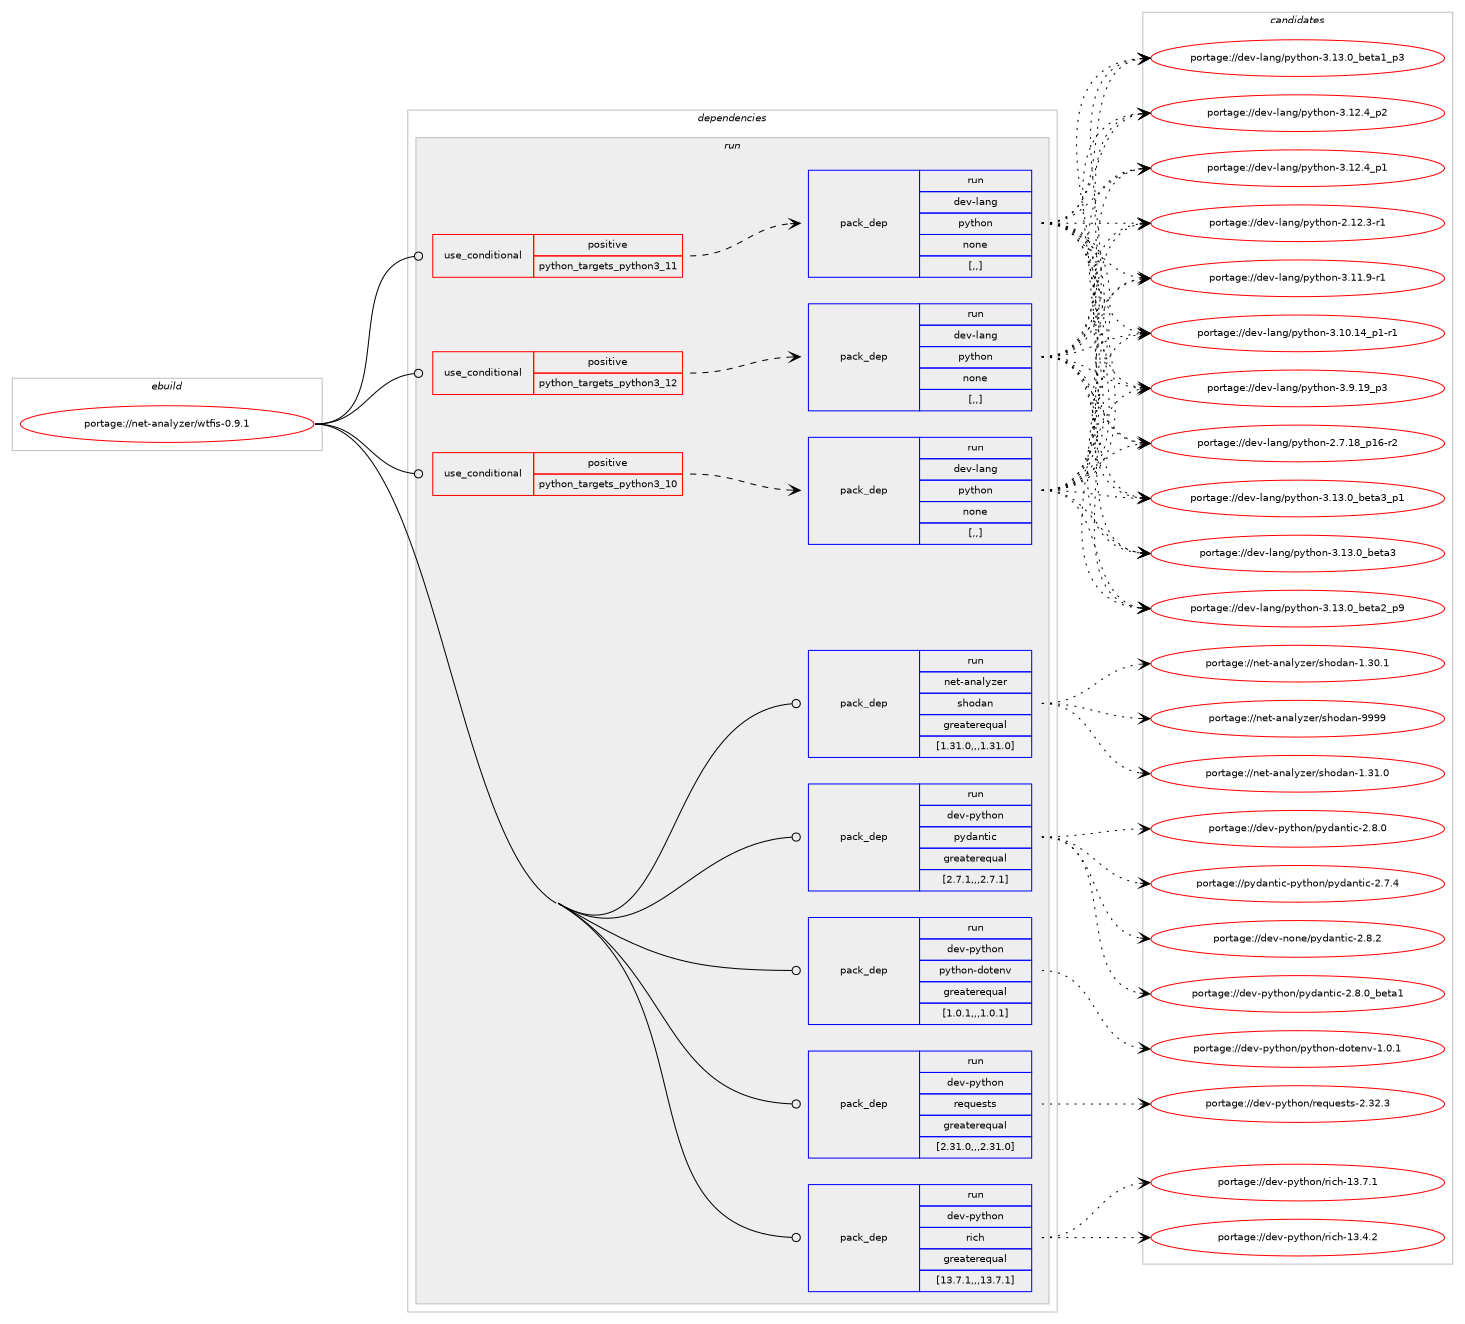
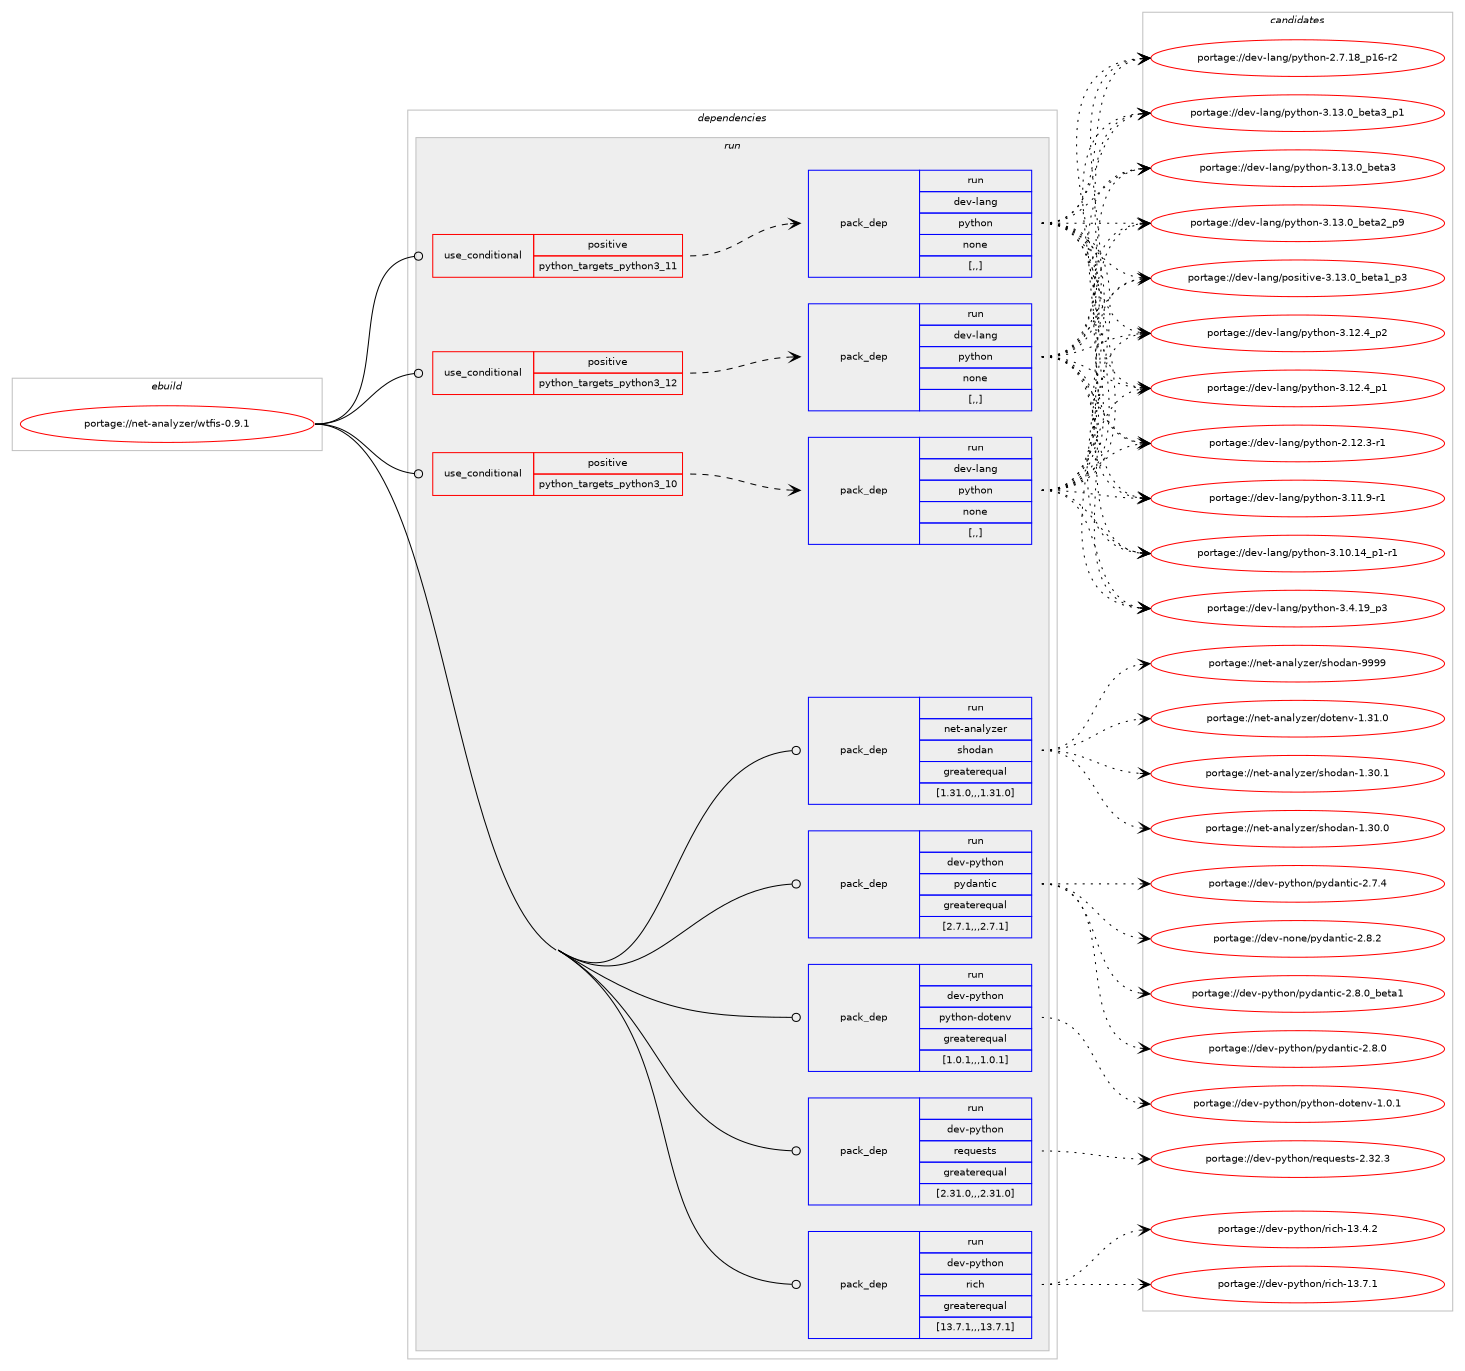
  digraph {
    compound=true
    concentrate=true
    fontname=Helvetica
    fontsize=10
    newrank=true
    rankdir=LR
    ranksep=1.5
    node [color=red fontname=Helvetica fontsize=10]
    edge [arrowhead=vee headport=w style=dotted tailport=e weight=100]
    n1 [label="portage://net-analyzer/wtfis-0.9.1" width=4]
    n2 [color=blue label=<<TABLE BORDER="0" CELLBORDER="1" CELLSPACING="0" CELLPADDING="4" WIDTH="220"><TR><TD ROWSPAN="6" CELLPADDING="30">pack_dep</TD></TR><TR><TD WIDTH="110">run</TD></TR><TR><TD>dev-lang</TD></TR><TR><TD>python</TD></TR><TR><TD>none</TD></TR><TR><TD>[,,]</TD></TR></TABLE>> shape=none]
    n3 [label=<<TABLE BORDER="0" CELLBORDER="1" CELLSPACING="0" CELLPADDING="4"><TR><TD ROWSPAN="3" CELLPADDING="10">use_conditional</TD></TR><TR><TD>positive</TD></TR><TR><TD>python_targets_python3_10</TD></TR></TABLE>> shape=none]
    n4 [color=blue label=<<TABLE BORDER="0" CELLBORDER="1" CELLSPACING="0" CELLPADDING="4" WIDTH="220"><TR><TD ROWSPAN="6" CELLPADDING="30">pack_dep</TD></TR><TR><TD WIDTH="110">run</TD></TR><TR><TD>dev-lang</TD></TR><TR><TD>python</TD></TR><TR><TD>none</TD></TR><TR><TD>[,,]</TD></TR></TABLE>> shape=none]
    n5 [label=<<TABLE BORDER="0" CELLBORDER="1" CELLSPACING="0" CELLPADDING="4"><TR><TD ROWSPAN="3" CELLPADDING="10">use_conditional</TD></TR><TR><TD>positive</TD></TR><TR><TD>python_targets_python3_11</TD></TR></TABLE>> shape=none]
    n6 [color=blue label=<<TABLE BORDER="0" CELLBORDER="1" CELLSPACING="0" CELLPADDING="4" WIDTH="220"><TR><TD ROWSPAN="6" CELLPADDING="30">pack_dep</TD></TR><TR><TD WIDTH="110">run</TD></TR><TR><TD>dev-lang</TD></TR><TR><TD>python</TD></TR><TR><TD>none</TD></TR><TR><TD>[,,]</TD></TR></TABLE>> shape=none]
    n7 [label=<<TABLE BORDER="0" CELLBORDER="1" CELLSPACING="0" CELLPADDING="4"><TR><TD ROWSPAN="3" CELLPADDING="10">use_conditional</TD></TR><TR><TD>positive</TD></TR><TR><TD>python_targets_python3_12</TD></TR></TABLE>> shape=none]
    n8 [color=blue label=<<TABLE BORDER="0" CELLBORDER="1" CELLSPACING="0" CELLPADDING="4" WIDTH="220"><TR><TD ROWSPAN="6" CELLPADDING="30">pack_dep</TD></TR><TR><TD WIDTH="110">run</TD></TR><TR><TD>dev-python</TD></TR><TR><TD>pydantic</TD></TR><TR><TD>greaterequal</TD></TR><TR><TD>[2.7.1,,,2.7.1]</TD></TR></TABLE>> shape=none]
    n9 [color=blue label=<<TABLE BORDER="0" CELLBORDER="1" CELLSPACING="0" CELLPADDING="4" WIDTH="220"><TR><TD ROWSPAN="6" CELLPADDING="30">pack_dep</TD></TR><TR><TD WIDTH="110">run</TD></TR><TR><TD>dev-python</TD></TR><TR><TD>python-dotenv</TD></TR><TR><TD>greaterequal</TD></TR><TR><TD>[1.0.1,,,1.0.1]</TD></TR></TABLE>> shape=none]
    n10 [color=blue label=<<TABLE BORDER="0" CELLBORDER="1" CELLSPACING="0" CELLPADDING="4" WIDTH="220"><TR><TD ROWSPAN="6" CELLPADDING="30">pack_dep</TD></TR><TR><TD WIDTH="110">run</TD></TR><TR><TD>dev-python</TD></TR><TR><TD>requests</TD></TR><TR><TD>greaterequal</TD></TR><TR><TD>[2.31.0,,,2.31.0]</TD></TR></TABLE>> shape=none]
    n11 [color=blue label=<<TABLE BORDER="0" CELLBORDER="1" CELLSPACING="0" CELLPADDING="4" WIDTH="220"><TR><TD ROWSPAN="6" CELLPADDING="30">pack_dep</TD></TR><TR><TD WIDTH="110">run</TD></TR><TR><TD>dev-python</TD></TR><TR><TD>rich</TD></TR><TR><TD>greaterequal</TD></TR><TR><TD>[13.7.1,,,13.7.1]</TD></TR></TABLE>> shape=none]
    n12 [color=blue label=<<TABLE BORDER="0" CELLBORDER="1" CELLSPACING="0" CELLPADDING="4" WIDTH="220"><TR><TD ROWSPAN="6" CELLPADDING="30">pack_dep</TD></TR><TR><TD WIDTH="110">run</TD></TR><TR><TD>net-analyzer</TD></TR><TR><TD>shodan</TD></TR><TR><TD>greaterequal</TD></TR><TR><TD>[1.31.0,,,1.31.0]</TD></TR></TABLE>> shape=none]
    n13 [label="portage://dev-lang/python-3.13.0_beta3_p1" width=4]
    n14 [label="portage://dev-lang/python-3.13.0_beta3" width=4]
    n15 [label="portage://dev-lang/python-3.13.0_beta2_p9" width=4]
-   n16 [label="portage://dev-lang/python-3.13.0_beta1_p3" width=4]
+   n16 [label="portage://dev-lang/positive-3.13.0_beta1_p3" width=4]
    n17 [label="portage://dev-lang/python-3.12.4_p2" width=4]
    n18 [label="portage://dev-lang/python-3.12.4_p1" width=4]
    n19 [label="portage://dev-lang/python-2.12.3-r1" width=4]
    n20 [label="portage://dev-lang/python-3.11.9-r1" width=4]
    n21 [label="portage://dev-lang/python-3.10.14_p1-r1" width=4]
-   n22 [label="portage://dev-lang/python-3.9.19_p3" width=4]
+   n22 [label="portage://dev-lang/python-3.4.19_p3" width=4]
    n23 [label="portage://dev-lang/python-2.7.18_p16-r2" width=4]
    n24 [label="portage://dev-none/pydantic-2.8.2" width=4]
    n25 [label="portage://dev-python/pydantic-2.8.0_beta1" width=4]
    n26 [label="portage://dev-python/pydantic-2.8.0" width=4]
-   n27 [label="portage://pydantic-python/pydantic-2.7.4" width=4]
+   n27 [label="portage://dev-python/pydantic-2.7.4" width=4]
    n28 [label="portage://dev-python/python-dotenv-1.0.1" width=4]
    n29 [label="portage://dev-python/requests-2.32.3" width=4]
    n30 [label="portage://dev-python/rich-13.7.1" width=4]
    n31 [label="portage://dev-python/rich-13.4.2" width=4]
    n32 [label="portage://net-analyzer/shodan-9999" width=4]
-   n33 [label="portage://net-analyzer/shodan-1.31.0" width=4]
+   n33 [label="portage://net-analyzer/dotenv-1.31.0" width=4]
    n34 [label="portage://net-analyzer/shodan-1.30.1" width=4]
+   n35 [label="portage://net-analyzer/shodan-1.30.0" width=4]
    subgraph cluster_1 {
      color=gray
      label=<<i>ebuild</i>>
      rank=same
      n1
    }
    subgraph cluster_2 {
      color=gray
      label=<<i>dependencies</i>>
      subgraph cluster_3 {
        color=gray
        fillcolor="#eeeeee"
        label=<<i>compile</i>>
        style=filled
      }
      subgraph cluster_4 {
        color=gray
        fillcolor="#eeeeee"
        label=<<i>compile and run</i>>
        style=filled
      }
      subgraph cluster_5 {
        color=gray
        fillcolor="#eeeeee"
        label=<<i>run</i>>
        style=filled
        subgraph sub_6 {
          color=gray
          fillcolor="#eeeeee"
          label=<<i>run</i>>
          style=filled
          n3
          subgraph sub_7 {
            color=gray
            fillcolor="#eeeeee"
            label=<<i>run</i>>
            style=filled
            n2
          }
        }
        subgraph sub_8 {
          color=gray
          fillcolor="#eeeeee"
          label=<<i>run</i>>
          style=filled
          n5
          subgraph sub_9 {
            color=gray
            fillcolor="#eeeeee"
            label=<<i>run</i>>
            style=filled
            n4
          }
        }
        subgraph sub_10 {
          color=gray
          fillcolor="#eeeeee"
          label=<<i>run</i>>
          style=filled
          n7
          subgraph sub_11 {
            color=gray
            fillcolor="#eeeeee"
            label=<<i>run</i>>
            style=filled
            n6
          }
        }
        subgraph sub_12 {
          color=gray
          fillcolor="#eeeeee"
          label=<<i>run</i>>
          style=filled
          n8
        }
        subgraph sub_13 {
          color=gray
          fillcolor="#eeeeee"
          label=<<i>run</i>>
          style=filled
          n9
        }
        subgraph sub_14 {
          color=gray
          fillcolor="#eeeeee"
          label=<<i>run</i>>
          style=filled
          n10
        }
        subgraph sub_15 {
          color=gray
          fillcolor="#eeeeee"
          label=<<i>run</i>>
          style=filled
          n11
        }
        subgraph sub_16 {
          color=gray
          fillcolor="#eeeeee"
          label=<<i>run</i>>
          style=filled
          n12
        }
      }
    }
    subgraph cluster_17 {
      color=gray
      label=<<i>candidates</i>>
      rank=same
      subgraph sub_18 {
        color=black
        label=<<i>candidates</i>>
        nodesep=1
        rank=same
        n13
        n14
        n15
        n16
        n17
        n18
        n19
        n20
        n21
        n22
        n23
      }
      subgraph sub_19 {
        color=black
        label=<<i>candidates</i>>
        nodesep=1
        rank=same
        n13
        n14
        n15
        n16
        n17
        n18
        n19
        n20
        n21
        n22
        n23
      }
      subgraph sub_20 {
        color=black
        label=<<i>candidates</i>>
        nodesep=1
        rank=same
        n13
        n14
        n15
        n16
        n17
        n18
        n19
        n20
        n21
        n22
        n23
      }
      subgraph sub_21 {
        color=black
        label=<<i>candidates</i>>
        nodesep=1
        rank=same
        n24
        n25
        n26
        n27
      }
      subgraph sub_22 {
        color=black
        label=<<i>candidates</i>>
        nodesep=1
        rank=same
        n28
      }
      subgraph sub_23 {
        color=black
        label=<<i>candidates</i>>
        nodesep=1
        rank=same
        n29
      }
      subgraph sub_24 {
        color=black
        label=<<i>candidates</i>>
        nodesep=1
        rank=same
        n30
        n31
      }
      subgraph sub_25 {
        color=black
        label=<<i>candidates</i>>
        nodesep=1
        rank=same
        n32
        n33
        n34
+       n35
      }
    }
    n1 -> n3 [arrowhead=odot style=solid weight=20]
    n1 -> n5 [arrowhead=odot style=solid weight=20]
    n1 -> n7 [arrowhead=odot style=solid weight=20]
    n1 -> n8 [arrowhead=odot style=solid weight=20]
    n1 -> n9 [arrowhead=odot style=solid weight=20]
    n1 -> n10 [arrowhead=odot style=solid weight=20]
    n1 -> n11 [arrowhead=odot style=solid weight=20]
    n1 -> n12 [arrowhead=odot style=solid weight=20]
    n2 -> n13
    n2 -> n14
    n2 -> n15
    n2 -> n16
    n2 -> n17
    n2 -> n18
    n2 -> n19
    n2 -> n20
    n2 -> n21
    n2 -> n22
    n2 -> n23
    n3 -> n2 [style=dashed weight=20]
    n4 -> n13
    n4 -> n14
    n4 -> n15
    n4 -> n16
    n4 -> n17
    n4 -> n18
    n4 -> n19
    n4 -> n20
    n4 -> n21
    n4 -> n22
    n4 -> n23
    n5 -> n4 [style=dashed weight=20]
    n6 -> n13
    n6 -> n14
    n6 -> n15
    n6 -> n16
    n6 -> n17
    n6 -> n18
    n6 -> n19
    n6 -> n20
    n6 -> n21
    n6 -> n22
    n6 -> n23
    n7 -> n6 [style=dashed weight=20]
    n8 -> n24
    n8 -> n25
    n8 -> n26
    n8 -> n27
    n9 -> n28
    n10 -> n29
    n11 -> n30
    n11 -> n31
    n12 -> n32
    n12 -> n33
    n12 -> n34
+   n12 -> n35
  }
